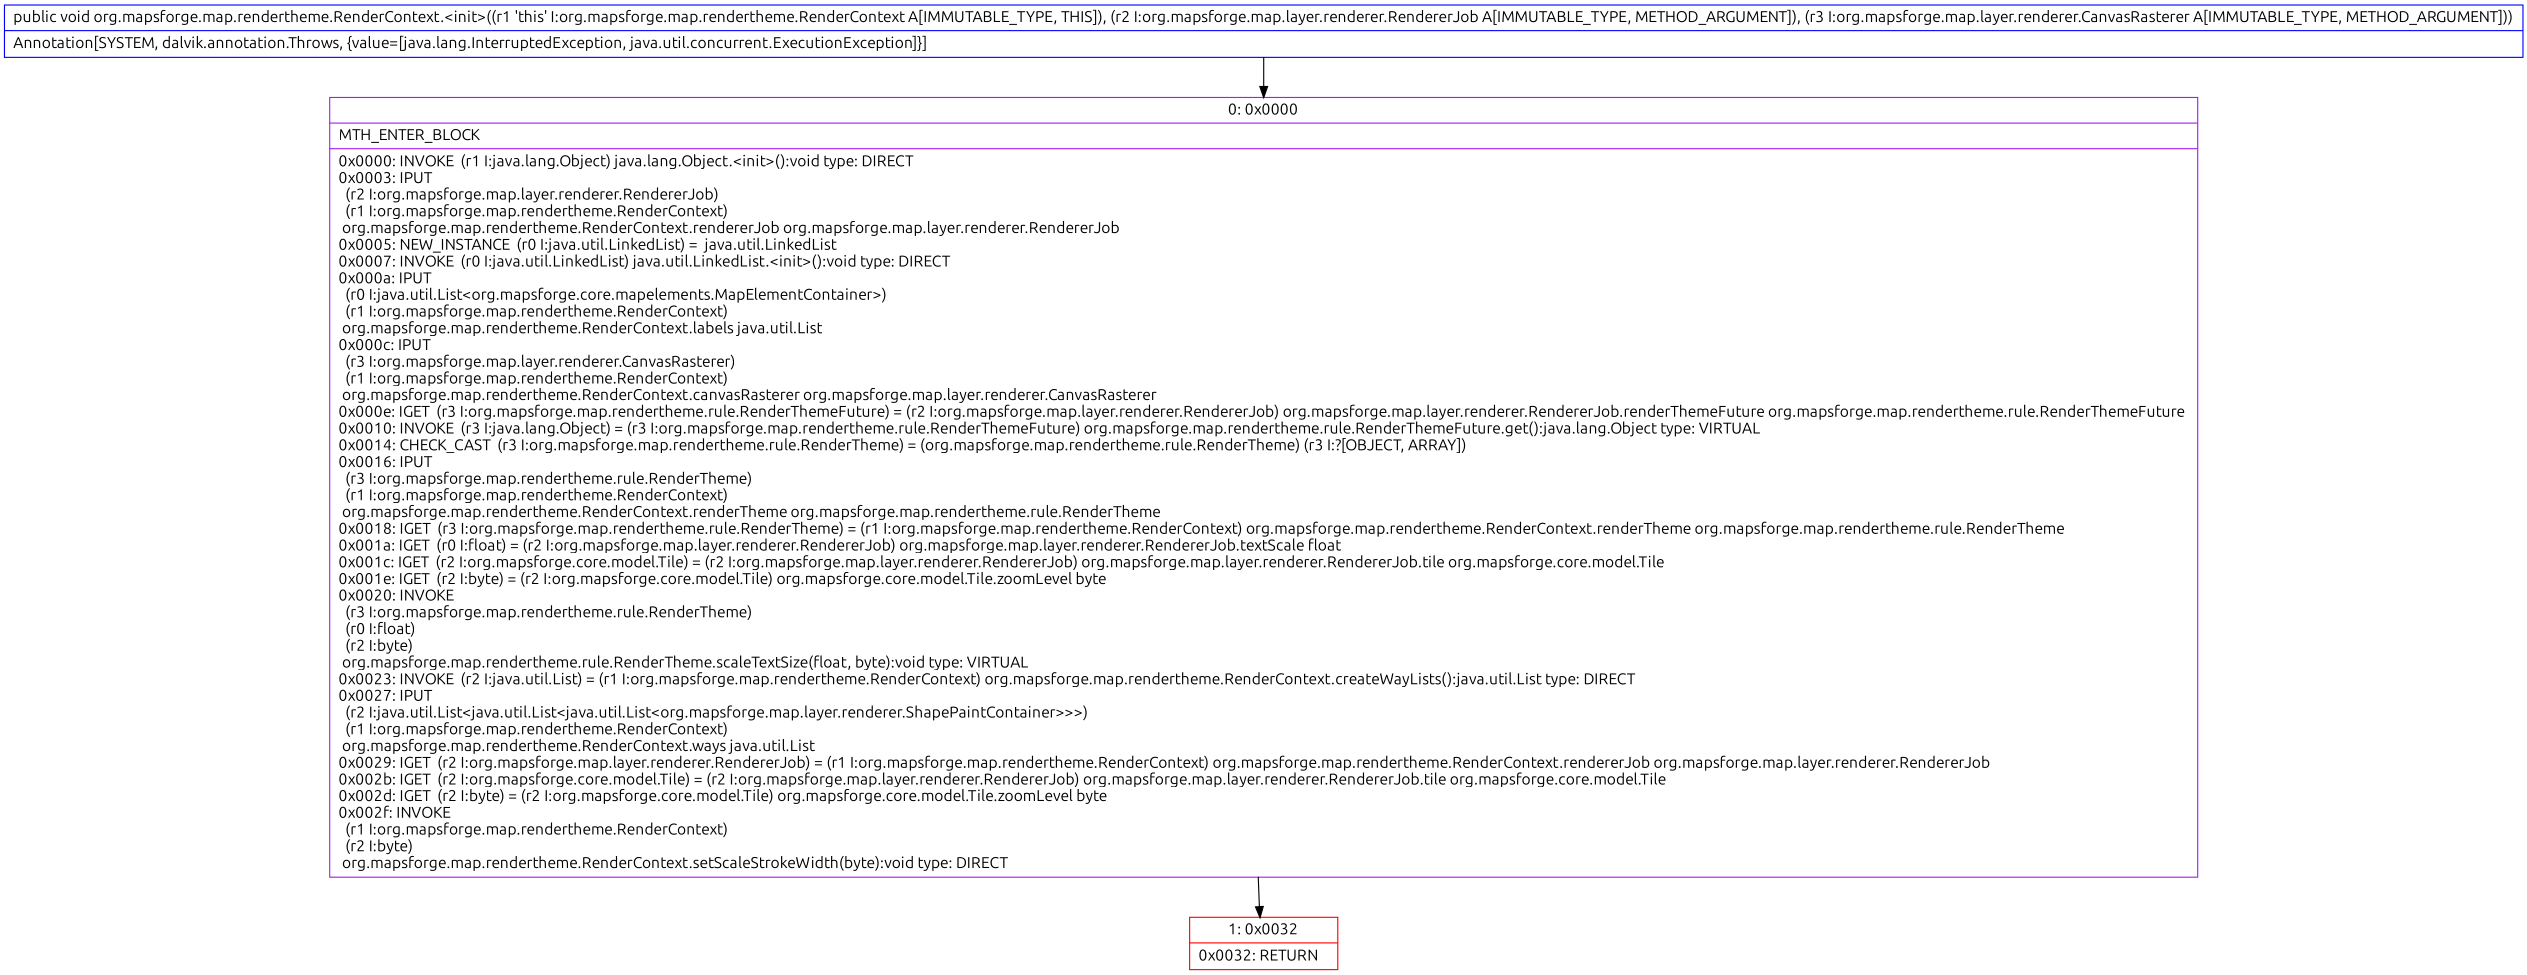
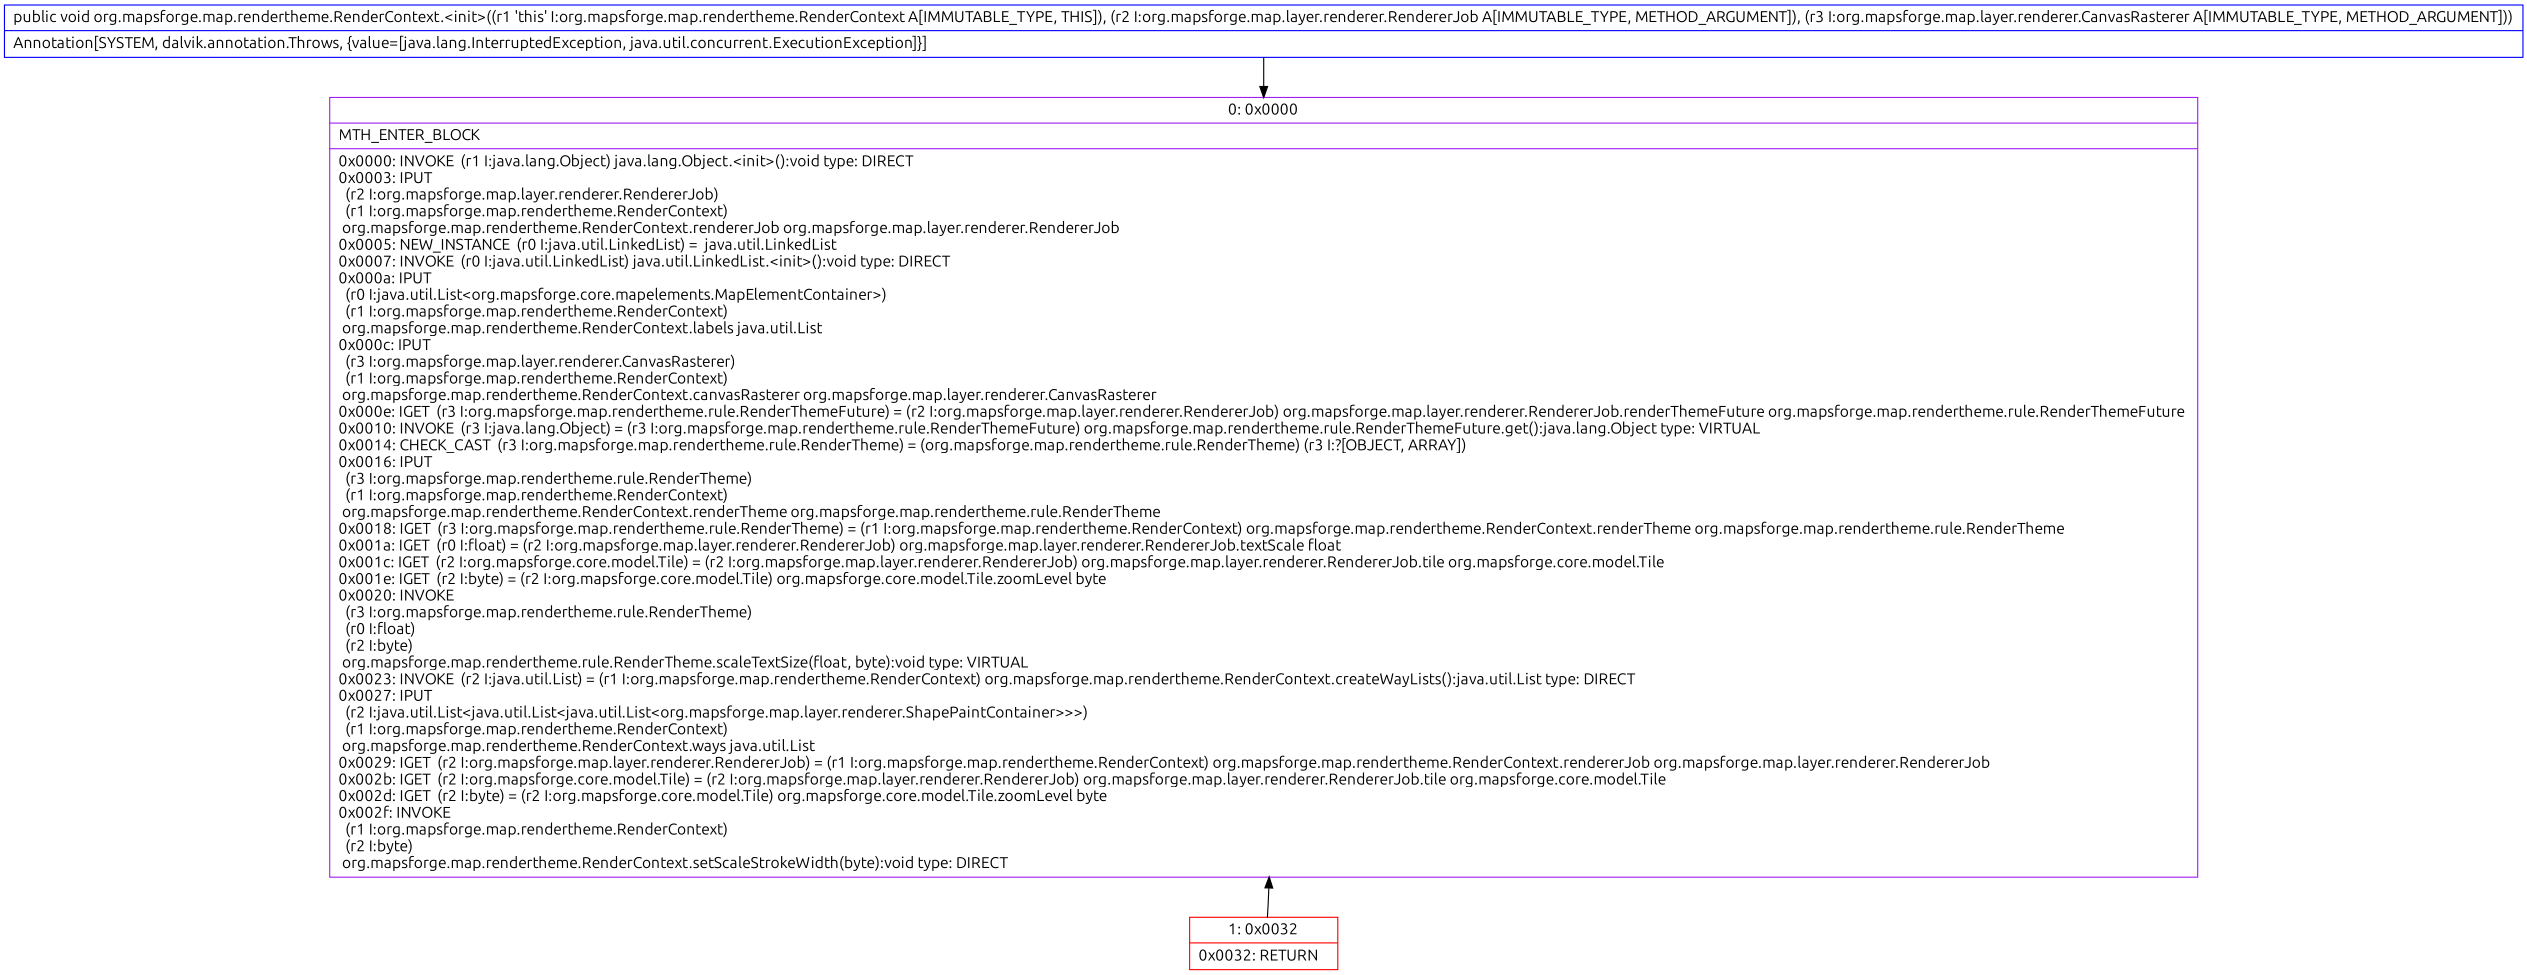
  digraph {
    fontname=Ubuntu
    node [shape=record fontname=Ubuntu]
    edge [color=black fontname=Ubuntu]
    n1 [label="{0\:\ 0x0000|MTH_ENTER_BLOCK\l|0x0000: INVOKE  (r1 I:java.lang.Object) java.lang.Object.\<init\>():void type: DIRECT \l0x0003: IPUT  \l  (r2 I:org.mapsforge.map.layer.renderer.RendererJob)\l  (r1 I:org.mapsforge.map.rendertheme.RenderContext)\l org.mapsforge.map.rendertheme.RenderContext.rendererJob org.mapsforge.map.layer.renderer.RendererJob \l0x0005: NEW_INSTANCE  (r0 I:java.util.LinkedList) =  java.util.LinkedList \l0x0007: INVOKE  (r0 I:java.util.LinkedList) java.util.LinkedList.\<init\>():void type: DIRECT \l0x000a: IPUT  \l  (r0 I:java.util.List\<org.mapsforge.core.mapelements.MapElementContainer\>)\l  (r1 I:org.mapsforge.map.rendertheme.RenderContext)\l org.mapsforge.map.rendertheme.RenderContext.labels java.util.List \l0x000c: IPUT  \l  (r3 I:org.mapsforge.map.layer.renderer.CanvasRasterer)\l  (r1 I:org.mapsforge.map.rendertheme.RenderContext)\l org.mapsforge.map.rendertheme.RenderContext.canvasRasterer org.mapsforge.map.layer.renderer.CanvasRasterer \l0x000e: IGET  (r3 I:org.mapsforge.map.rendertheme.rule.RenderThemeFuture) = (r2 I:org.mapsforge.map.layer.renderer.RendererJob) org.mapsforge.map.layer.renderer.RendererJob.renderThemeFuture org.mapsforge.map.rendertheme.rule.RenderThemeFuture \l0x0010: INVOKE  (r3 I:java.lang.Object) = (r3 I:org.mapsforge.map.rendertheme.rule.RenderThemeFuture) org.mapsforge.map.rendertheme.rule.RenderThemeFuture.get():java.lang.Object type: VIRTUAL \l0x0014: CHECK_CAST  (r3 I:org.mapsforge.map.rendertheme.rule.RenderTheme) = (org.mapsforge.map.rendertheme.rule.RenderTheme) (r3 I:?[OBJECT, ARRAY]) \l0x0016: IPUT  \l  (r3 I:org.mapsforge.map.rendertheme.rule.RenderTheme)\l  (r1 I:org.mapsforge.map.rendertheme.RenderContext)\l org.mapsforge.map.rendertheme.RenderContext.renderTheme org.mapsforge.map.rendertheme.rule.RenderTheme \l0x0018: IGET  (r3 I:org.mapsforge.map.rendertheme.rule.RenderTheme) = (r1 I:org.mapsforge.map.rendertheme.RenderContext) org.mapsforge.map.rendertheme.RenderContext.renderTheme org.mapsforge.map.rendertheme.rule.RenderTheme \l0x001a: IGET  (r0 I:float) = (r2 I:org.mapsforge.map.layer.renderer.RendererJob) org.mapsforge.map.layer.renderer.RendererJob.textScale float \l0x001c: IGET  (r2 I:org.mapsforge.core.model.Tile) = (r2 I:org.mapsforge.map.layer.renderer.RendererJob) org.mapsforge.map.layer.renderer.RendererJob.tile org.mapsforge.core.model.Tile \l0x001e: IGET  (r2 I:byte) = (r2 I:org.mapsforge.core.model.Tile) org.mapsforge.core.model.Tile.zoomLevel byte \l0x0020: INVOKE  \l  (r3 I:org.mapsforge.map.rendertheme.rule.RenderTheme)\l  (r0 I:float)\l  (r2 I:byte)\l org.mapsforge.map.rendertheme.rule.RenderTheme.scaleTextSize(float, byte):void type: VIRTUAL \l0x0023: INVOKE  (r2 I:java.util.List) = (r1 I:org.mapsforge.map.rendertheme.RenderContext) org.mapsforge.map.rendertheme.RenderContext.createWayLists():java.util.List type: DIRECT \l0x0027: IPUT  \l  (r2 I:java.util.List\<java.util.List\<java.util.List\<org.mapsforge.map.layer.renderer.ShapePaintContainer\>\>\>)\l  (r1 I:org.mapsforge.map.rendertheme.RenderContext)\l org.mapsforge.map.rendertheme.RenderContext.ways java.util.List \l0x0029: IGET  (r2 I:org.mapsforge.map.layer.renderer.RendererJob) = (r1 I:org.mapsforge.map.rendertheme.RenderContext) org.mapsforge.map.rendertheme.RenderContext.rendererJob org.mapsforge.map.layer.renderer.RendererJob \l0x002b: IGET  (r2 I:org.mapsforge.core.model.Tile) = (r2 I:org.mapsforge.map.layer.renderer.RendererJob) org.mapsforge.map.layer.renderer.RendererJob.tile org.mapsforge.core.model.Tile \l0x002d: IGET  (r2 I:byte) = (r2 I:org.mapsforge.core.model.Tile) org.mapsforge.core.model.Tile.zoomLevel byte \l0x002f: INVOKE  \l  (r1 I:org.mapsforge.map.rendertheme.RenderContext)\l  (r2 I:byte)\l org.mapsforge.map.rendertheme.RenderContext.setScaleStrokeWidth(byte):void type: DIRECT \l}" color=purple]
    n2 [label="{1\:\ 0x0032|0x0032: RETURN   \l}" color=red]
    n3 [label="{public void org.mapsforge.map.rendertheme.RenderContext.\<init\>((r1 'this' I:org.mapsforge.map.rendertheme.RenderContext A[IMMUTABLE_TYPE, THIS]), (r2 I:org.mapsforge.map.layer.renderer.RendererJob A[IMMUTABLE_TYPE, METHOD_ARGUMENT]), (r3 I:org.mapsforge.map.layer.renderer.CanvasRasterer A[IMMUTABLE_TYPE, METHOD_ARGUMENT]))  | Annotation[SYSTEM, dalvik.annotation.Throws, \{value=[java.lang.InterruptedException, java.util.concurrent.ExecutionException]\}]\l}" color=blue]
-   n1 -> n2
+   n2 -> n1
    n3 -> n1
  }
